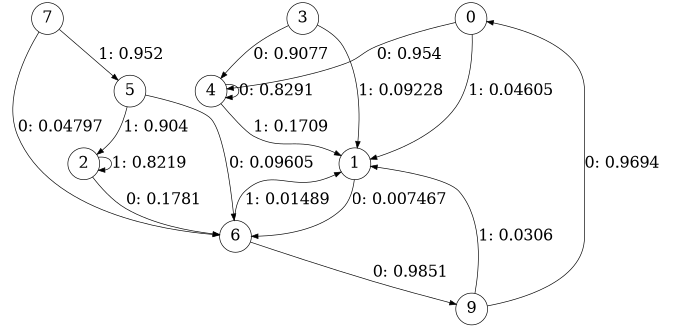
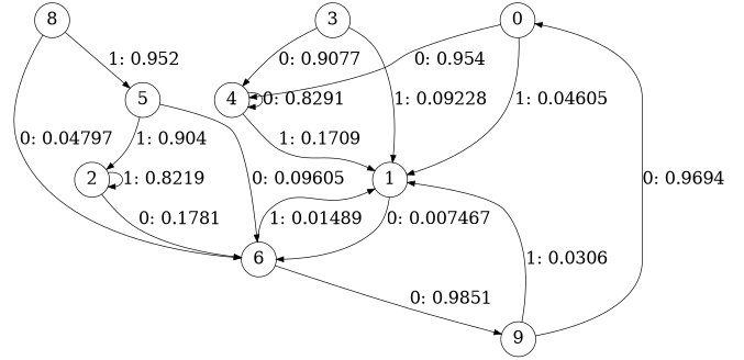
  digraph {
    node [fontsize=24 shape=circle]
    edge [fontsize=24]
    0
    1
    4
    3
    6
    9
-   7
+   7 [label=8]
    5
    2
    0 -> 1 [label="1: 0.04605  "]
    0 -> 4 [label="0: 0.954    "]
    1 -> 6 [label="0: 0.007467  "]
    4 -> 1 [label="1: 0.1709   "]
    4 -> 4 [label="0: 0.8291   "]
    3 -> 1 [label="1: 0.09228  "]
    3 -> 4 [label="0: 0.9077   "]
    6 -> 1 [label="1: 0.01489  "]
    6 -> 9 [label="0: 0.9851   "]
    9 -> 0 [label="0: 0.9694   "]
    9 -> 1 [label="1: 0.0306   "]
    7 -> 6 [label="0: 0.04797  "]
    7 -> 5 [label="1: 0.952    "]
    5 -> 6 [label="0: 0.09605  "]
    5 -> 2 [label="1: 0.904    "]
    2 -> 6 [label="0: 0.1781   "]
    2 -> 2 [label="1: 0.8219   "]
  }
